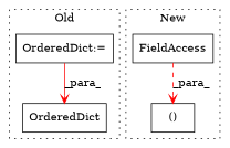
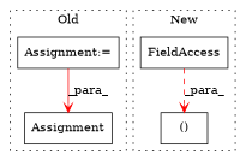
  digraph {
    node [shape=box]
    edge [arrowhead=vee color=red]
-   n1 [a=32 l="12,1" label=OrderedDict s="9937,10422"]
-   n2 [a=7 l=1 label="OrderedDict:=" s=9936]
+   n1 [a=32 l="12,1" label=Assignment s="9937,10422"]
+   n2 [a=7 l=1 label="Assignment:=" s=9936]
    n3 [a=106 l=114 label="()" s=9884]
    n4 [a=22 l=29 label=FieldAccess s=9927]
    subgraph cluster_1 {
      label=Old
      style=dotted
      n1
      n2
    }
    subgraph cluster_2 {
      label=New
      style=dotted
      n3
      n4
    }
    n2 -> n1 [label=_para_ style=solid]
    n4 -> n3 [label=_para_ style=dashed]
  }
